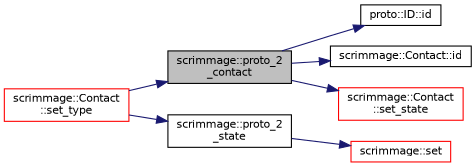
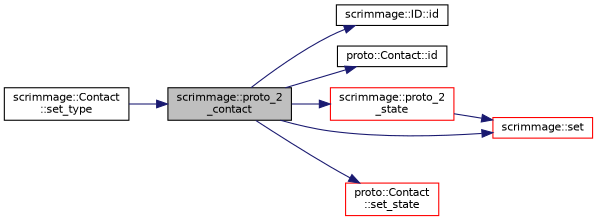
  digraph {
    rankdir=LR
    node [color=red fillcolor=white fontname=Helvetica fontsize=10 shape=record style=filled]
    edge [color=midnightblue fontname=Helvetica fontsize=10 labelfontname=Helvetica labelfontsize=10 style=solid]
    n1 [color=black fillcolor=grey75 fontcolor=black height=0.2 label="scrimmage::proto_2\l_contact" width=0.4]
-   n2 [color=black height=0.2 label="proto::ID::id" width=0.4]
-   n3 [color=black height=0.2 label="scrimmage::Contact::id" width=0.4]
-   n4 [color=black height=0.2 label="scrimmage::proto_2\l_state" width=0.4]
+   n2 [color=black height=0.2 label="scrimmage::ID::id" width=0.4]
+   n3 [color=black height=0.2 label="proto::Contact::id" width=0.4]
+   n4 [height=0.2 label="scrimmage::proto_2\l_state" width=0.4]
    n5 [height=0.2 label="scrimmage::set" width=0.4]
-   n6 [height=0.2 label="scrimmage::Contact\l::set_state" width=0.4]
-   n7 [height=0.2 label="scrimmage::Contact\l::set_type" width=0.4]
+   n6 [height=0.2 label="proto::Contact\l::set_state" width=0.4]
+   n7 [color=black height=0.2 label="scrimmage::Contact\l::set_type" width=0.4]
    n1 -> n2
    n1 -> n3
-   n7 -> n4
+   n1 -> n4
+   n1 -> n5
    n1 -> n6
    n4 -> n5
    n7 -> n1
  }
